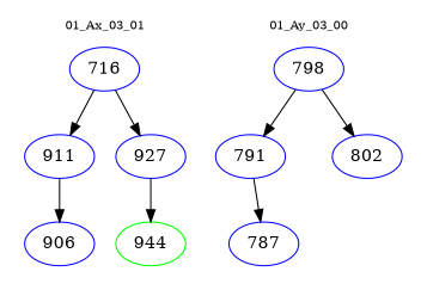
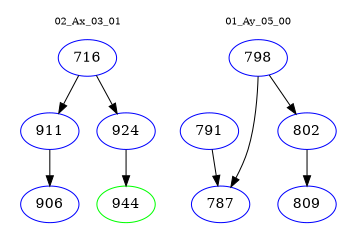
  digraph {
    node [color=blue]
    edge [color=black]
    n1 [label=716]
    n2 [label=911]
-   n3 [label=927]
+   n3 [label=924]
    n4 [label=906]
    n5 [color=green label=944]
    n6 [label=798]
    n7 [label=791]
    n8 [label=802]
    n9 [label=787]
+   n10 [label=809]
    subgraph cluster_1 {
      color=white
      fontsize=10
-     label="01_Ax_03_01"
+     label="02_Ax_03_01"
      n1
      n2
      n3
      n4
      n5
    }
    subgraph cluster_2 {
      color=white
      fontsize=10
-     label="01_Ay_03_00"
+     label="01_Ay_05_00"
      n6
      n7
      n8
      n9
+     n10
    }
    n1 -> n2
    n1 -> n3
    n2 -> n4
    n3 -> n5
-   n6 -> n7
+   n6 -> n9
    n6 -> n8
    n7 -> n9
+   n8 -> n10
  }
